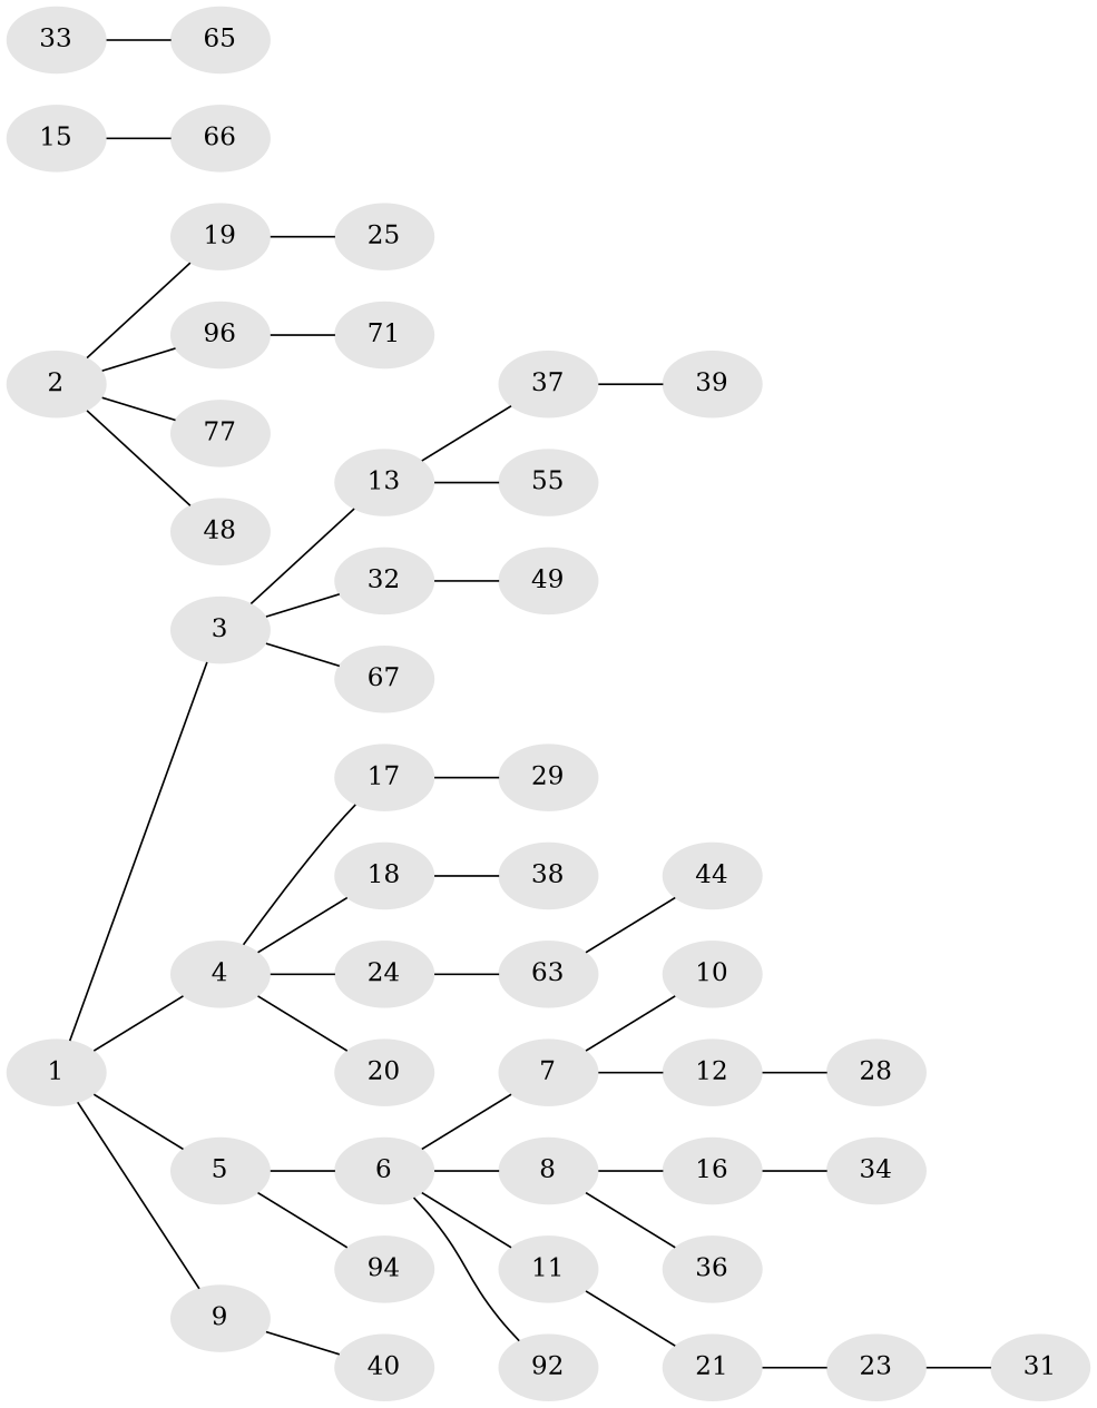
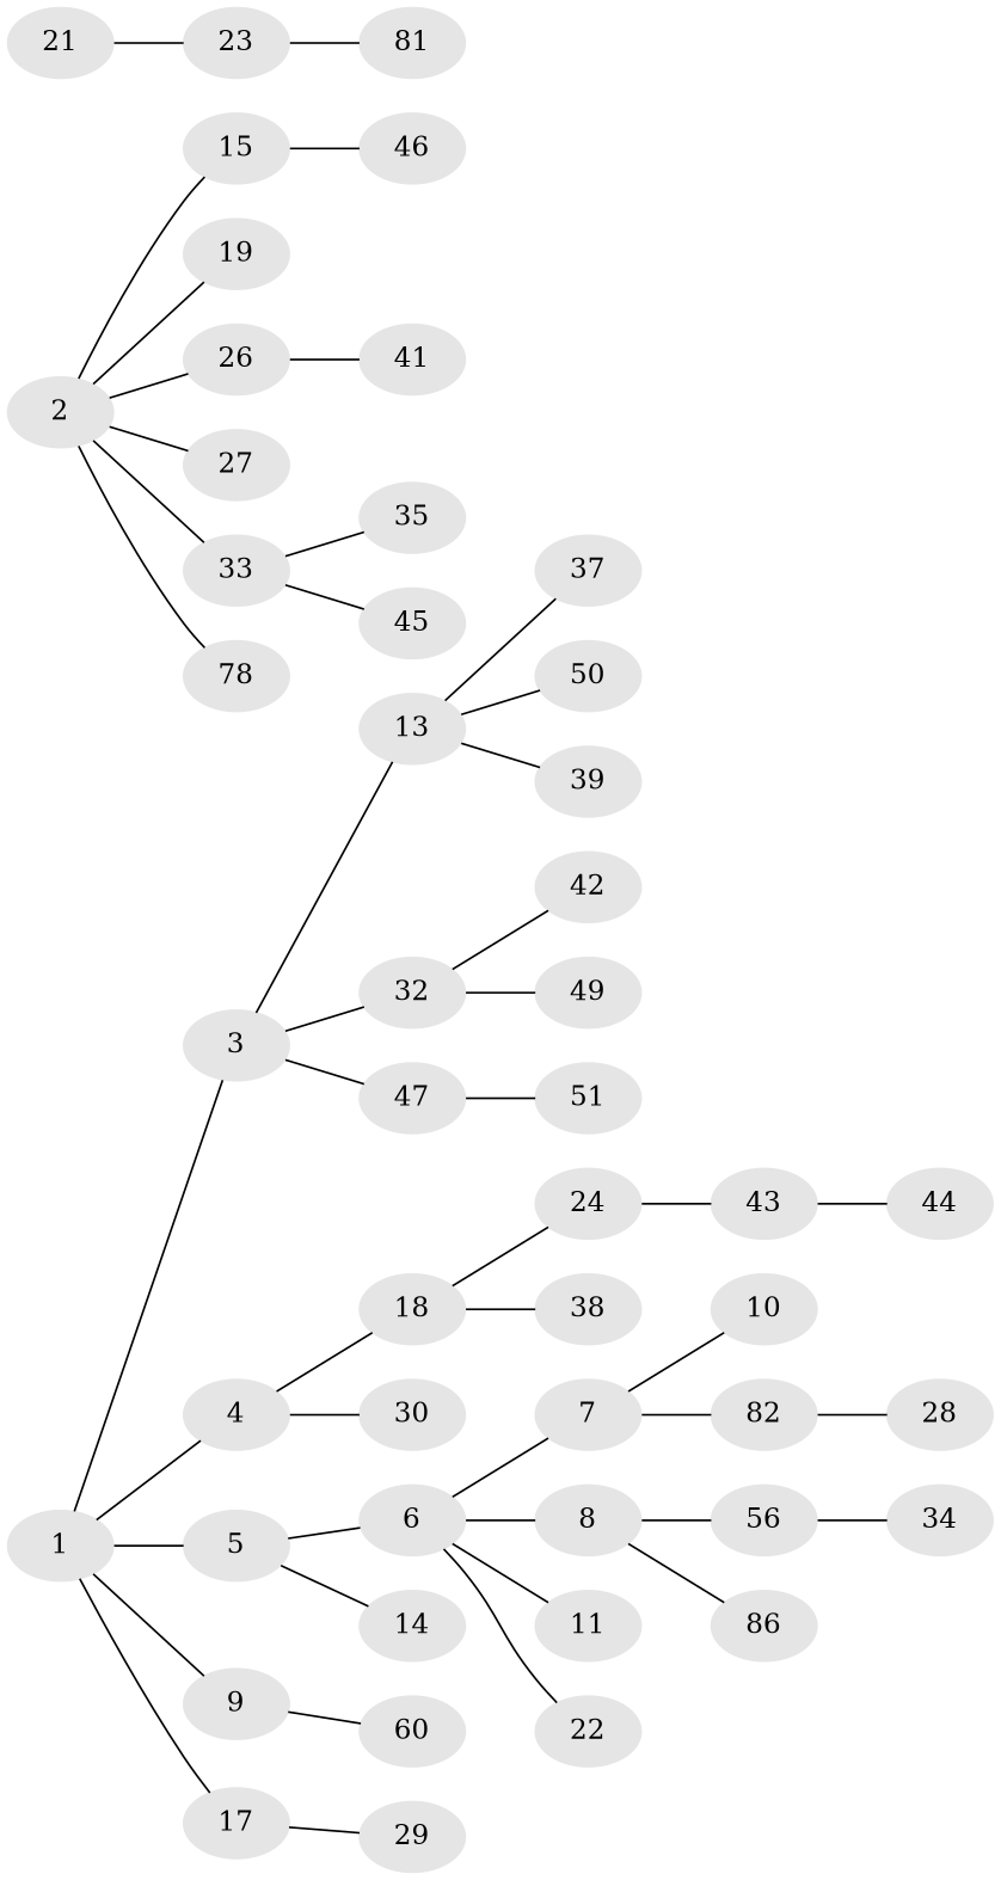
  graph {
    rankdir=LR
    node [color=gray90 style=filled]
    1
    3
    4
    5
    9
    2
    15
    19
-   26 [label=96]
-   27 [label=77]
+   26
+   27
    33
-   48
+   48 [label=78]
    13
    32
-   47 [label=67]
+   47
    17
    18
    24
-   30 [label=20]
+   30
    6
-   14 [label=94]
-   40
-   46 [label=66]
-   25
-   41 [label=71]
-   35 [label=65]
+   14
+   40 [label=60]
+   46
+   41
+   35
+   45
    37
-   50 [label=55]
+   50
+   42
    49
+   51
    29
    38
-   43 [label=63]
+   43
    7
    8
    11
-   22 [label=92]
+   22
    10
-   12
-   16
-   36
+   12 [label=82]
+   16 [label=56]
+   36 [label=86]
    21
    28
    34
    23
    39
-   31
+   31 [label=81]
    44
    1 -- 3
    1 -- 4
    1 -- 5
    1 -- 9
    3 -- 13
    3 -- 32
    3 -- 47
-   4 -- 17
+   1 -- 17
    4 -- 18
-   4 -- 24
+   18 -- 24
    4 -- 30
    5 -- 6
    5 -- 14
    9 -- 40
+   2 -- 15
    2 -- 19
    2 -- 26
    2 -- 27
+   2 -- 33
    2 -- 48
    15 -- 46
-   19 -- 25
    26 -- 41
    33 -- 35
+   33 -- 45
    13 -- 37
    13 -- 50
+   32 -- 42
    32 -- 49
+   47 -- 51
    17 -- 29
    18 -- 38
    24 -- 43
    6 -- 7
    6 -- 8
    6 -- 11
    6 -- 22
-   37 -- 39
+   13 -- 39
    43 -- 44
    7 -- 10
    7 -- 12
    8 -- 16
    8 -- 36
-   11 -- 21
    12 -- 28
    16 -- 34
    21 -- 23
    23 -- 31
  }
